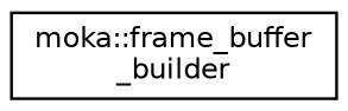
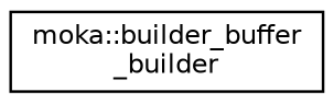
  digraph {
    rankdir=LR
-   n1 [color=black fillcolor=white fontname=Helvetica fontsize=10 height=0.2 label="moka::frame_buffer\l_builder" shape=record style=filled width=0.4]
+   n1 [color=black fillcolor=white fontname=Helvetica fontsize=10 height=0.2 label="moka::builder_buffer\l_builder" shape=record style=filled width=0.4]
  }
